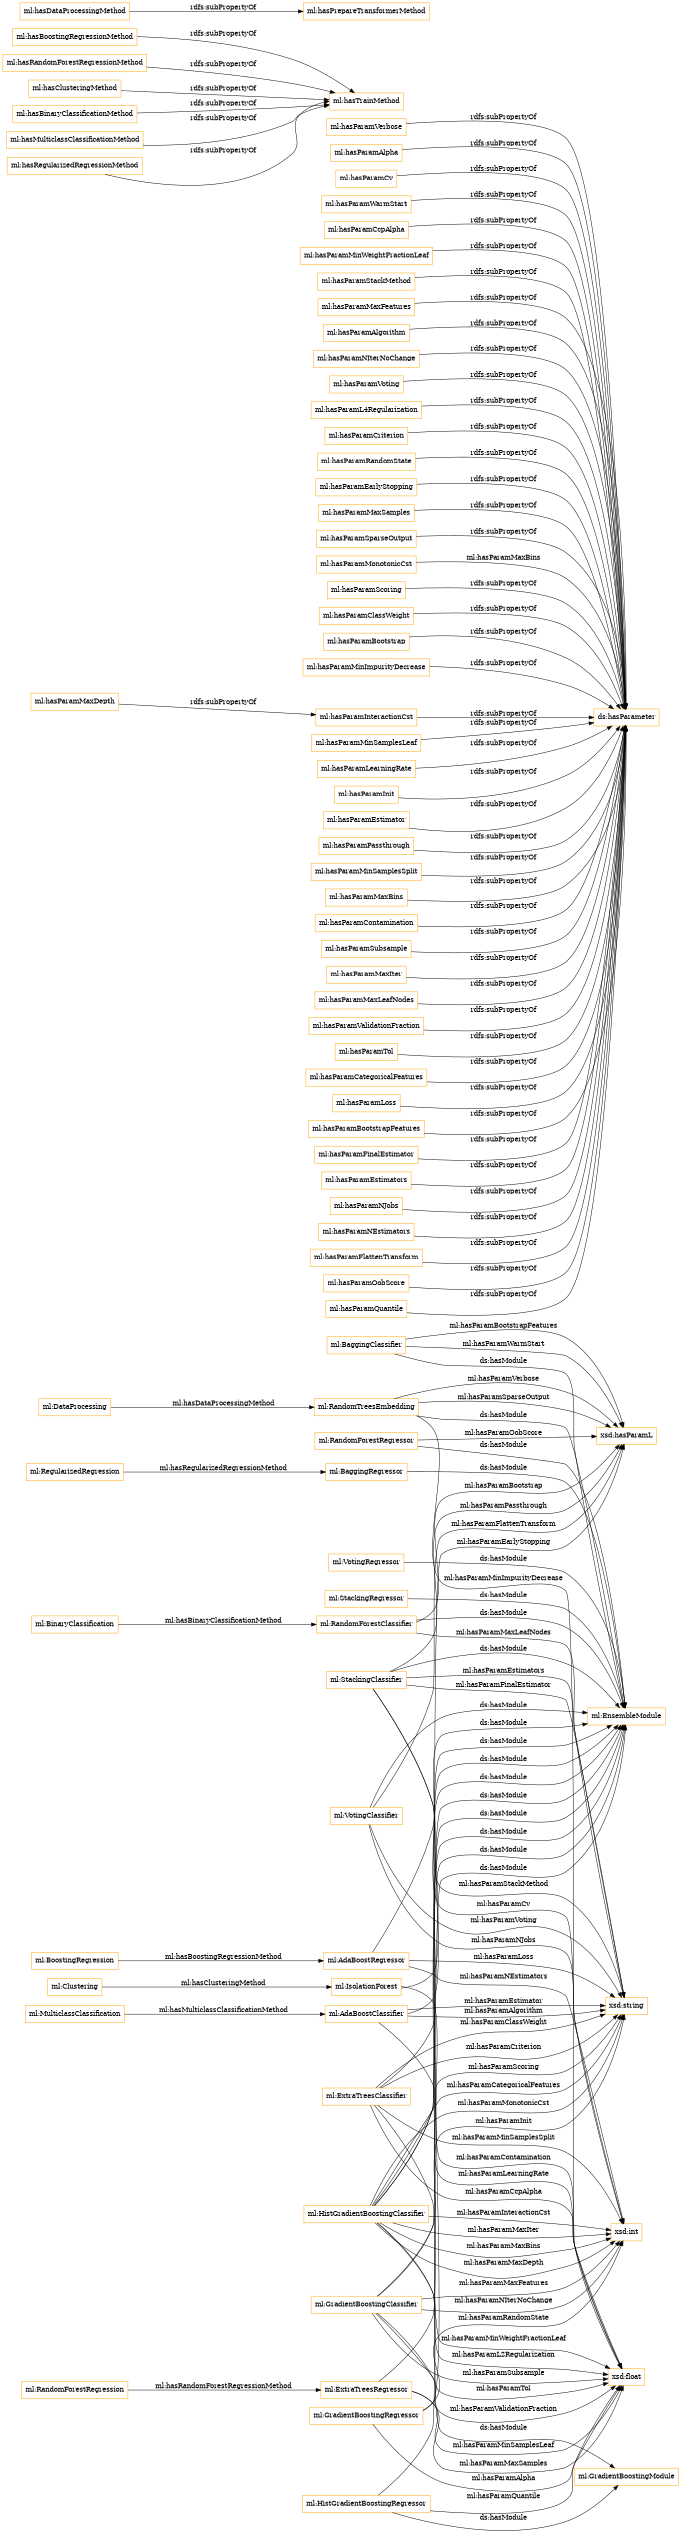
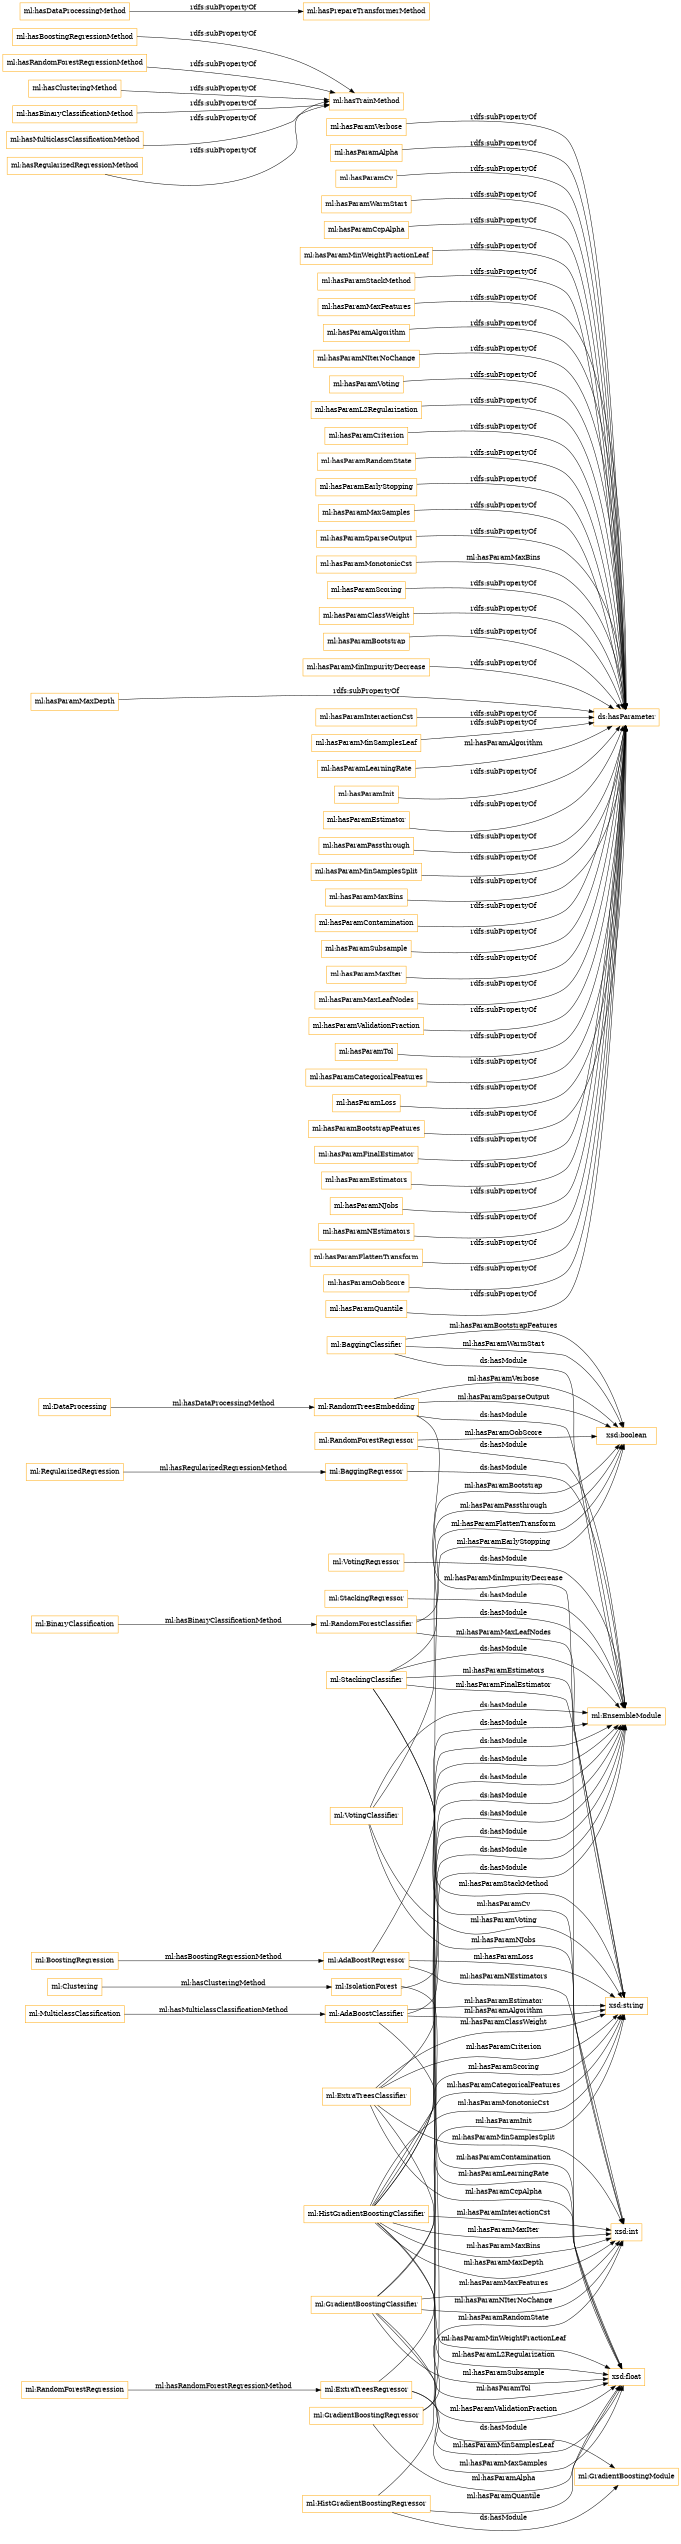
  digraph {
    rankdir=LR
    node [color=orange shape=rectangle]
    "ml:ExtraTreesClassifier"
    "ml:EnsembleModule"
    "xsd:string"
    "xsd:float"
    "xsd:int"
    "ml:VotingRegressor"
    "ml:VotingClassifier"
-   "xsd:boolean" [label="xsd:hasParamL"]
+   "xsd:boolean"
    "ml:Clustering"
    "ml:IsolationForest"
    "ml:BinaryClassification"
    "ml:RandomForestClassifier"
    "ml:StackingRegressor"
    "ml:DataProcessing"
    "ml:RandomTreesEmbedding"
    "ml:HistGradientBoostingRegressor"
    "ml:GradientBoostingModule"
    "ml:MulticlassClassification"
    "ml:AdaBoostClassifier"
    "ml:StackingClassifier"
    "ml:RandomForestRegression"
    "ml:ExtraTreesRegressor"
    "ml:GradientBoostingClassifier"
    "ml:BaggingClassifier"
    "ml:AdaBoostRegressor"
    "ml:BoostingRegression"
    "ml:GradientBoostingRegressor"
    "ml:BaggingRegressor"
    "ml:RandomForestRegressor"
    "ml:RegularizedRegression"
    "ml:HistGradientBoostingClassifier"
    "ml:hasParamVerbose"
    "ds:hasParameter"
    "ml:hasParamAlpha"
    "ml:hasParamCv"
    "ml:hasParamWarmStart"
    "ml:hasBoostingRegressionMethod"
    "ml:hasTrainMethod"
    "ml:hasParamCcpAlpha"
    "ml:hasParamMinWeightFractionLeaf"
    "ml:hasParamStackMethod"
    "ml:hasParamMaxFeatures"
    "ml:hasParamAlgorithm"
    "ml:hasParamNIterNoChange"
    "ml:hasRandomForestRegressionMethod"
    "ml:hasDataProcessingMethod"
    "ml:hasPrepareTransformerMethod"
    "ml:hasParamVoting"
-   "ml:hasParamL2Regularization" [label="ml:hasParamL4Regularization"]
+   "ml:hasParamL2Regularization"
    "ml:hasParamCriterion"
    "ml:hasParamRandomState"
    "ml:hasParamEarlyStopping"
    "ml:hasParamMaxSamples"
    "ml:hasParamSparseOutput"
    "ml:hasParamMonotonicCst"
    "ml:hasParamScoring"
    "ml:hasParamClassWeight"
    "ml:hasClusteringMethod"
    "ml:hasParamBootstrap"
    "ml:hasParamMinImpurityDecrease"
    "ml:hasParamInteractionCst"
    "ml:hasParamMinSamplesLeaf"
    "ml:hasParamLearningRate"
    "ml:hasParamInit"
    "ml:hasParamEstimator"
    "ml:hasParamPassthrough"
    "ml:hasParamMinSamplesSplit"
    "ml:hasParamMaxDepth"
    "ml:hasParamMaxBins"
    "ml:hasParamContamination"
    "ml:hasParamSubsample"
    "ml:hasParamMaxIter"
    "ml:hasBinaryClassificationMethod"
    "ml:hasParamMaxLeafNodes"
    "ml:hasParamValidationFraction"
    "ml:hasParamTol"
    "ml:hasMulticlassClassificationMethod"
    "ml:hasParamCategoricalFeatures"
    "ml:hasParamLoss"
    "ml:hasParamBootstrapFeatures"
    "ml:hasParamFinalEstimator"
    "ml:hasRegularizedRegressionMethod"
    "ml:hasParamEstimators"
    "ml:hasParamNJobs"
    "ml:hasParamNEstimators"
    "ml:hasParamFlattenTransform"
    "ml:hasParamOobScore"
    "ml:hasParamQuantile"
    "ml:ExtraTreesClassifier" -> "ml:EnsembleModule" [label="ds:hasModule"]
    "ml:ExtraTreesClassifier" -> "xsd:string" [label="ml:hasParamCriterion"]
    "ml:ExtraTreesClassifier" -> "xsd:string" [label="ml:hasParamClassWeight"]
    "ml:ExtraTreesClassifier" -> "xsd:float" [label="ml:hasParamCcpAlpha"]
    "ml:ExtraTreesClassifier" -> "xsd:float" [label="ml:hasParamMinWeightFractionLeaf"]
    "ml:ExtraTreesClassifier" -> "xsd:int" [label="ml:hasParamMinSamplesSplit"]
    "ml:VotingRegressor" -> "ml:EnsembleModule" [label="ds:hasModule"]
    "ml:VotingClassifier" -> "ml:EnsembleModule" [label="ds:hasModule"]
    "ml:VotingClassifier" -> "xsd:string" [label="ml:hasParamVoting"]
    "ml:VotingClassifier" -> "xsd:int" [label="ml:hasParamNJobs"]
    "ml:VotingClassifier" -> "xsd:boolean" [label="ml:hasParamFlattenTransform"]
    "ml:Clustering" -> "ml:IsolationForest" [label="ml:hasClusteringMethod"]
    "ml:IsolationForest" -> "ml:EnsembleModule" [label="ds:hasModule"]
    "ml:IsolationForest" -> "xsd:float" [label="ml:hasParamContamination"]
    "ml:BinaryClassification" -> "ml:RandomForestClassifier" [label="ml:hasBinaryClassificationMethod"]
    "ml:RandomForestClassifier" -> "ml:EnsembleModule" [label="ds:hasModule"]
    "ml:RandomForestClassifier" -> "xsd:string" [label="ml:hasParamMaxLeafNodes"]
    "ml:RandomForestClassifier" -> "xsd:boolean" [label="ml:hasParamBootstrap"]
    "ml:StackingRegressor" -> "ml:EnsembleModule" [label="ds:hasModule"]
    "ml:DataProcessing" -> "ml:RandomTreesEmbedding" [label="ml:hasDataProcessingMethod"]
    "ml:RandomTreesEmbedding" -> "ml:EnsembleModule" [label="ds:hasModule"]
    "ml:RandomTreesEmbedding" -> "xsd:float" [label="ml:hasParamMinImpurityDecrease"]
    "ml:RandomTreesEmbedding" -> "xsd:boolean" [label="ml:hasParamSparseOutput"]
    "ml:RandomTreesEmbedding" -> "xsd:boolean" [label="ml:hasParamVerbose"]
    "ml:HistGradientBoostingRegressor" -> "ml:EnsembleModule" [label="ds:hasModule"]
    "ml:HistGradientBoostingRegressor" -> "xsd:float" [label="ml:hasParamQuantile"]
    "ml:HistGradientBoostingRegressor" -> "ml:GradientBoostingModule" [label="ds:hasModule"]
    "ml:MulticlassClassification" -> "ml:AdaBoostClassifier" [label="ml:hasMulticlassClassificationMethod"]
    "ml:AdaBoostClassifier" -> "ml:EnsembleModule" [label="ds:hasModule"]
    "ml:AdaBoostClassifier" -> "xsd:string" [label="ml:hasParamAlgorithm"]
    "ml:AdaBoostClassifier" -> "xsd:string" [label="ml:hasParamEstimator"]
    "ml:AdaBoostClassifier" -> "xsd:float" [label="ml:hasParamLearningRate"]
    "ml:StackingClassifier" -> "ml:EnsembleModule" [label="ds:hasModule"]
    "ml:StackingClassifier" -> "xsd:string" [label="ml:hasParamFinalEstimator"]
    "ml:StackingClassifier" -> "xsd:string" [label="ml:hasParamStackMethod"]
    "ml:StackingClassifier" -> "xsd:string" [label="ml:hasParamEstimators"]
    "ml:StackingClassifier" -> "xsd:int" [label="ml:hasParamCv"]
    "ml:StackingClassifier" -> "xsd:boolean" [label="ml:hasParamPassthrough"]
    "ml:RandomForestRegression" -> "ml:ExtraTreesRegressor" [label="ml:hasRandomForestRegressionMethod"]
    "ml:ExtraTreesRegressor" -> "ml:EnsembleModule" [label="ds:hasModule"]
    "ml:ExtraTreesRegressor" -> "xsd:float" [label="ml:hasParamMaxSamples"]
    "ml:ExtraTreesRegressor" -> "xsd:float" [label="ml:hasParamMinSamplesLeaf"]
    "ml:GradientBoostingClassifier" -> "ml:EnsembleModule" [label="ds:hasModule"]
    "ml:GradientBoostingClassifier" -> "xsd:string" [label="ml:hasParamInit"]
    "ml:GradientBoostingClassifier" -> "xsd:float" [label="ml:hasParamValidationFraction"]
    "ml:GradientBoostingClassifier" -> "xsd:float" [label="ml:hasParamSubsample"]
    "ml:GradientBoostingClassifier" -> "xsd:float" [label="ml:hasParamTol"]
    "ml:GradientBoostingClassifier" -> "xsd:int" [label="ml:hasParamNIterNoChange"]
    "ml:GradientBoostingClassifier" -> "xsd:int" [label="ml:hasParamMaxFeatures"]
    "ml:BaggingClassifier" -> "ml:EnsembleModule" [label="ds:hasModule"]
    "ml:BaggingClassifier" -> "xsd:boolean" [label="ml:hasParamBootstrapFeatures"]
    "ml:BaggingClassifier" -> "xsd:boolean" [label="ml:hasParamWarmStart"]
    "ml:AdaBoostRegressor" -> "ml:EnsembleModule" [label="ds:hasModule"]
    "ml:AdaBoostRegressor" -> "xsd:string" [label="ml:hasParamLoss"]
    "ml:AdaBoostRegressor" -> "xsd:int" [label="ml:hasParamNEstimators"]
    "ml:BoostingRegression" -> "ml:AdaBoostRegressor" [label="ml:hasBoostingRegressionMethod"]
    "ml:GradientBoostingRegressor" -> "ml:EnsembleModule" [label="ds:hasModule"]
    "ml:GradientBoostingRegressor" -> "xsd:float" [label="ml:hasParamAlpha"]
    "ml:GradientBoostingRegressor" -> "xsd:int" [label="ml:hasParamRandomState"]
    "ml:BaggingRegressor" -> "ml:EnsembleModule" [label="ds:hasModule"]
    "ml:RandomForestRegressor" -> "ml:EnsembleModule" [label="ds:hasModule"]
    "ml:RandomForestRegressor" -> "xsd:boolean" [label="ml:hasParamOobScore"]
    "ml:RegularizedRegression" -> "ml:BaggingRegressor" [label="ml:hasRegularizedRegressionMethod"]
    "ml:HistGradientBoostingClassifier" -> "ml:EnsembleModule" [label="ds:hasModule"]
    "ml:HistGradientBoostingClassifier" -> "xsd:string" [label="ml:hasParamScoring"]
    "ml:HistGradientBoostingClassifier" -> "xsd:string" [label="ml:hasParamCategoricalFeatures"]
    "ml:HistGradientBoostingClassifier" -> "xsd:string" [label="ml:hasParamMonotonicCst"]
    "ml:HistGradientBoostingClassifier" -> "xsd:float" [label="ml:hasParamL2Regularization"]
    "ml:HistGradientBoostingClassifier" -> "xsd:int" [label="ml:hasParamInteractionCst"]
    "ml:HistGradientBoostingClassifier" -> "xsd:int" [label="ml:hasParamMaxBins"]
    "ml:HistGradientBoostingClassifier" -> "xsd:int" [label="ml:hasParamMaxDepth"]
    "ml:HistGradientBoostingClassifier" -> "xsd:int" [label="ml:hasParamMaxIter"]
    "ml:HistGradientBoostingClassifier" -> "xsd:boolean" [label="ml:hasParamEarlyStopping"]
    "ml:HistGradientBoostingClassifier" -> "ml:GradientBoostingModule" [label="ds:hasModule"]
    "ml:hasParamVerbose" -> "ds:hasParameter" [label="rdfs:subPropertyOf"]
    "ml:hasParamAlpha" -> "ds:hasParameter" [label="rdfs:subPropertyOf"]
    "ml:hasParamCv" -> "ds:hasParameter" [label="rdfs:subPropertyOf"]
    "ml:hasParamWarmStart" -> "ds:hasParameter" [label="rdfs:subPropertyOf"]
    "ml:hasBoostingRegressionMethod" -> "ml:hasTrainMethod" [label="rdfs:subPropertyOf"]
    "ml:hasParamCcpAlpha" -> "ds:hasParameter" [label="rdfs:subPropertyOf"]
    "ml:hasParamMinWeightFractionLeaf" -> "ds:hasParameter" [label="rdfs:subPropertyOf"]
    "ml:hasParamStackMethod" -> "ds:hasParameter" [label="rdfs:subPropertyOf"]
    "ml:hasParamMaxFeatures" -> "ds:hasParameter" [label="rdfs:subPropertyOf"]
    "ml:hasParamAlgorithm" -> "ds:hasParameter" [label="rdfs:subPropertyOf"]
    "ml:hasParamNIterNoChange" -> "ds:hasParameter" [label="rdfs:subPropertyOf"]
    "ml:hasRandomForestRegressionMethod" -> "ml:hasTrainMethod" [label="rdfs:subPropertyOf"]
    "ml:hasDataProcessingMethod" -> "ml:hasPrepareTransformerMethod" [label="rdfs:subPropertyOf"]
    "ml:hasParamVoting" -> "ds:hasParameter" [label="rdfs:subPropertyOf"]
    "ml:hasParamL2Regularization" -> "ds:hasParameter" [label="rdfs:subPropertyOf"]
    "ml:hasParamCriterion" -> "ds:hasParameter" [label="rdfs:subPropertyOf"]
    "ml:hasParamRandomState" -> "ds:hasParameter" [label="rdfs:subPropertyOf"]
    "ml:hasParamEarlyStopping" -> "ds:hasParameter" [label="rdfs:subPropertyOf"]
    "ml:hasParamMaxSamples" -> "ds:hasParameter" [label="rdfs:subPropertyOf"]
    "ml:hasParamSparseOutput" -> "ds:hasParameter" [label="rdfs:subPropertyOf"]
    "ml:hasParamMonotonicCst" -> "ds:hasParameter" [label="ml:hasParamMaxBins"]
    "ml:hasParamScoring" -> "ds:hasParameter" [label="rdfs:subPropertyOf"]
    "ml:hasParamClassWeight" -> "ds:hasParameter" [label="rdfs:subPropertyOf"]
    "ml:hasClusteringMethod" -> "ml:hasTrainMethod" [label="rdfs:subPropertyOf"]
    "ml:hasParamBootstrap" -> "ds:hasParameter" [label="rdfs:subPropertyOf"]
    "ml:hasParamMinImpurityDecrease" -> "ds:hasParameter" [label="rdfs:subPropertyOf"]
    "ml:hasParamInteractionCst" -> "ds:hasParameter" [label="rdfs:subPropertyOf"]
    "ml:hasParamMinSamplesLeaf" -> "ds:hasParameter" [label="rdfs:subPropertyOf"]
-   "ml:hasParamLearningRate" -> "ds:hasParameter" [label="rdfs:subPropertyOf"]
+   "ml:hasParamLearningRate" -> "ds:hasParameter" [label="ml:hasParamAlgorithm"]
    "ml:hasParamInit" -> "ds:hasParameter" [label="rdfs:subPropertyOf"]
    "ml:hasParamEstimator" -> "ds:hasParameter" [label="rdfs:subPropertyOf"]
    "ml:hasParamPassthrough" -> "ds:hasParameter" [label="rdfs:subPropertyOf"]
    "ml:hasParamMinSamplesSplit" -> "ds:hasParameter" [label="rdfs:subPropertyOf"]
-   "ml:hasParamMaxDepth" -> "ml:hasParamInteractionCst" [label="rdfs:subPropertyOf"]
+   "ml:hasParamMaxDepth" -> "ds:hasParameter" [label="rdfs:subPropertyOf"]
    "ml:hasParamMaxBins" -> "ds:hasParameter" [label="rdfs:subPropertyOf"]
    "ml:hasParamContamination" -> "ds:hasParameter" [label="rdfs:subPropertyOf"]
    "ml:hasParamSubsample" -> "ds:hasParameter" [label="rdfs:subPropertyOf"]
    "ml:hasParamMaxIter" -> "ds:hasParameter" [label="rdfs:subPropertyOf"]
    "ml:hasBinaryClassificationMethod" -> "ml:hasTrainMethod" [label="rdfs:subPropertyOf"]
    "ml:hasParamMaxLeafNodes" -> "ds:hasParameter" [label="rdfs:subPropertyOf"]
    "ml:hasParamValidationFraction" -> "ds:hasParameter" [label="rdfs:subPropertyOf"]
    "ml:hasParamTol" -> "ds:hasParameter" [label="rdfs:subPropertyOf"]
    "ml:hasMulticlassClassificationMethod" -> "ml:hasTrainMethod" [label="rdfs:subPropertyOf"]
    "ml:hasParamCategoricalFeatures" -> "ds:hasParameter" [label="rdfs:subPropertyOf"]
    "ml:hasParamLoss" -> "ds:hasParameter" [label="rdfs:subPropertyOf"]
    "ml:hasParamBootstrapFeatures" -> "ds:hasParameter" [label="rdfs:subPropertyOf"]
    "ml:hasParamFinalEstimator" -> "ds:hasParameter" [label="rdfs:subPropertyOf"]
    "ml:hasRegularizedRegressionMethod" -> "ml:hasTrainMethod" [label="rdfs:subPropertyOf"]
    "ml:hasParamEstimators" -> "ds:hasParameter" [label="rdfs:subPropertyOf"]
    "ml:hasParamNJobs" -> "ds:hasParameter" [label="rdfs:subPropertyOf"]
    "ml:hasParamNEstimators" -> "ds:hasParameter" [label="rdfs:subPropertyOf"]
    "ml:hasParamFlattenTransform" -> "ds:hasParameter" [label="rdfs:subPropertyOf"]
    "ml:hasParamOobScore" -> "ds:hasParameter" [label="rdfs:subPropertyOf"]
    "ml:hasParamQuantile" -> "ds:hasParameter" [label="rdfs:subPropertyOf"]
  }
